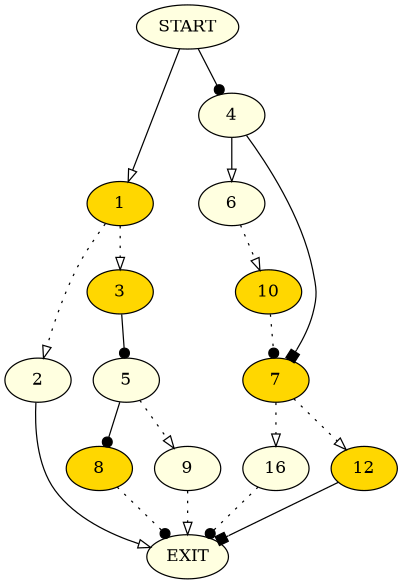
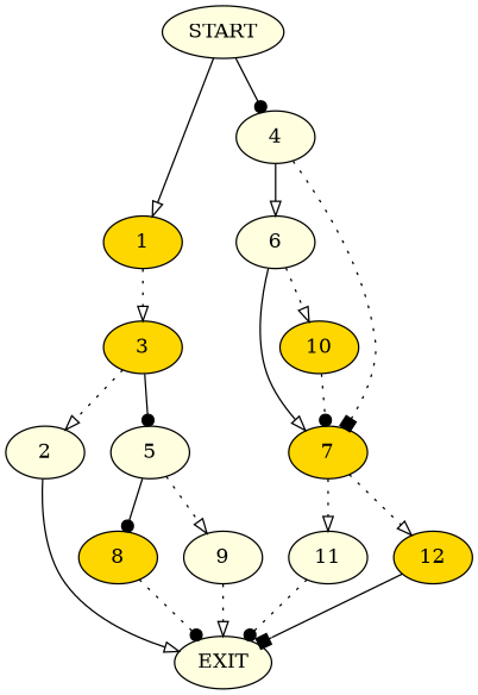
  digraph {
    node [fillcolor=lightyellow style=filled]
    edge [arrowhead=onormal style=dotted]
    n1 [label=START]
    1 [fillcolor=gold]
    4
    2
    3 [fillcolor=gold]
    n6 [label=EXIT]
    5
    6
    7 [fillcolor=gold]
    8 [fillcolor=gold]
    9
    10 [fillcolor=gold]
-   11 [label=16]
+   11
    12 [fillcolor=gold]
    n1 -> 1 [style=solid]
    n1 -> 4 [arrowhead=dot style=solid]
-   1 -> 2
+   3 -> 2
    1 -> 3
    4 -> 6 [style=solid]
-   4 -> 7 [arrowhead=box style=solid]
+   4 -> 7 [arrowhead=box]
    2 -> n6 [style=solid]
    3 -> 5 [arrowhead=dot style=solid]
    5 -> 8 [arrowhead=dot style=solid]
    5 -> 9
+   6 -> 7 [style=solid]
    6 -> 10
    7 -> 11
    7 -> 12
    8 -> n6 [arrowhead=dot]
    9 -> n6
    10 -> 7 [arrowhead=dot]
    11 -> n6 [arrowhead=dot]
    12 -> n6 [arrowhead=box style=solid]
  }
